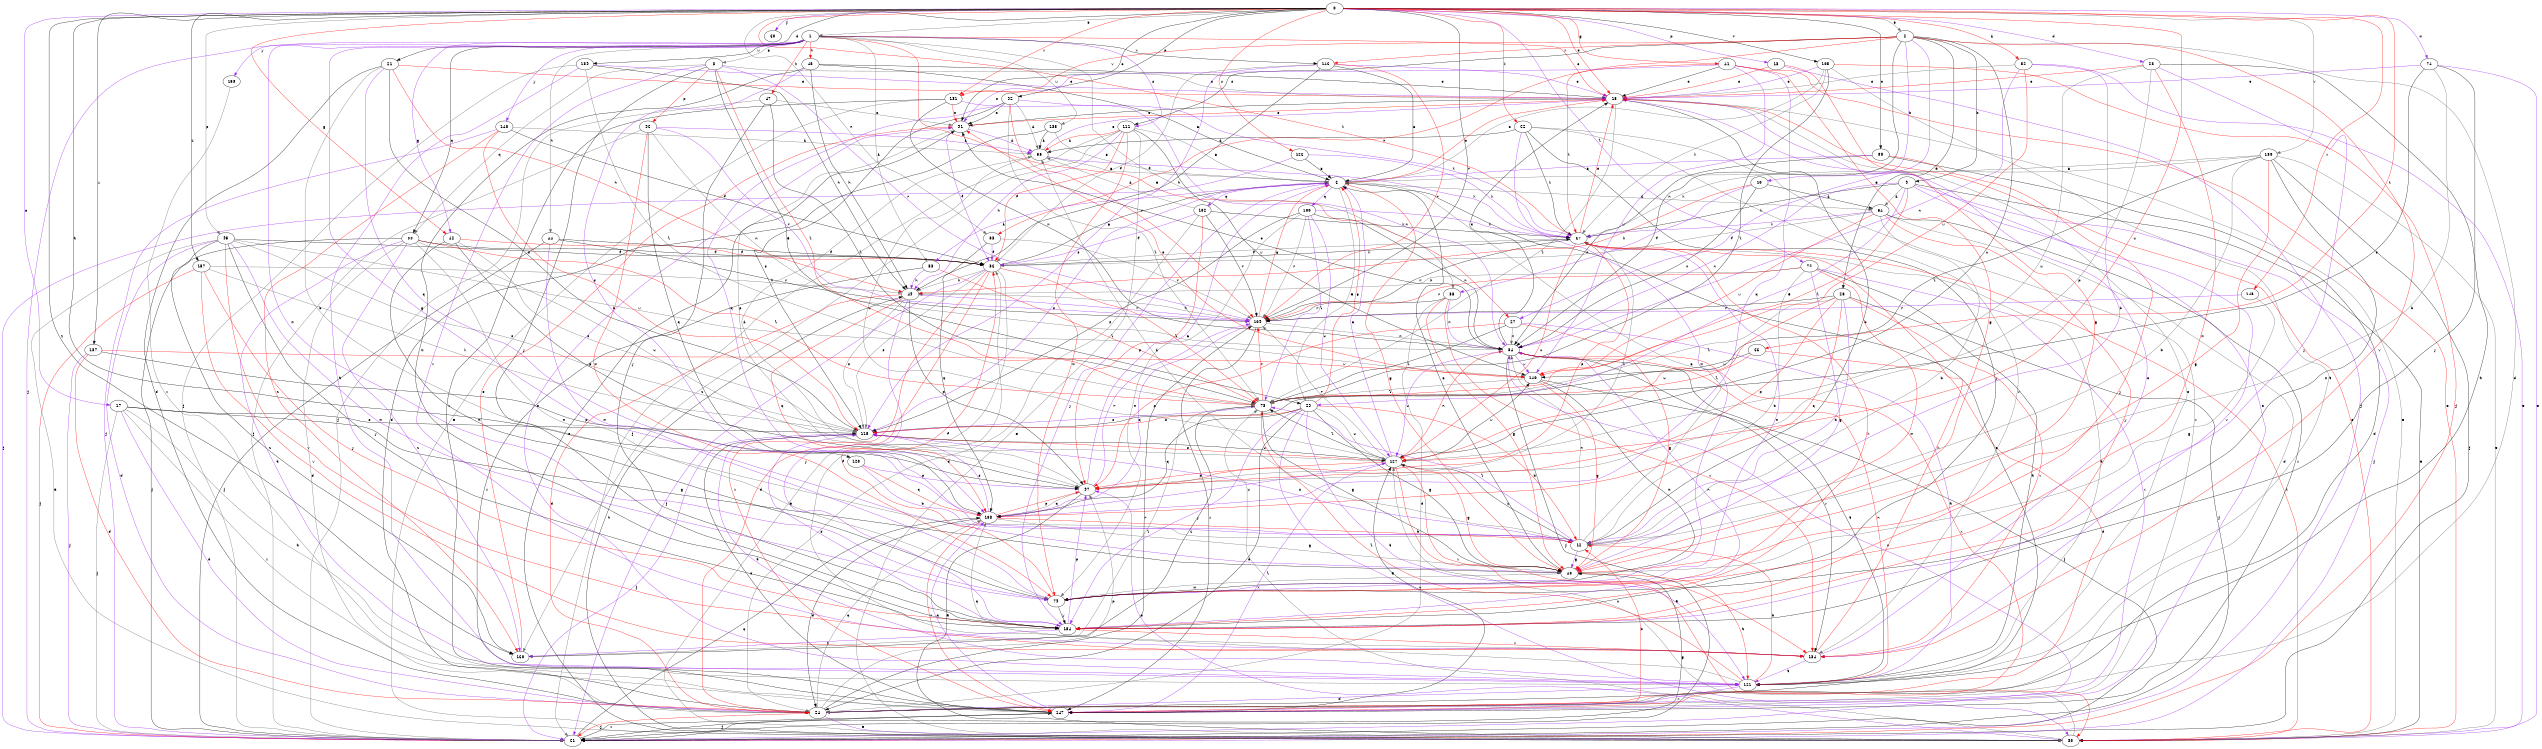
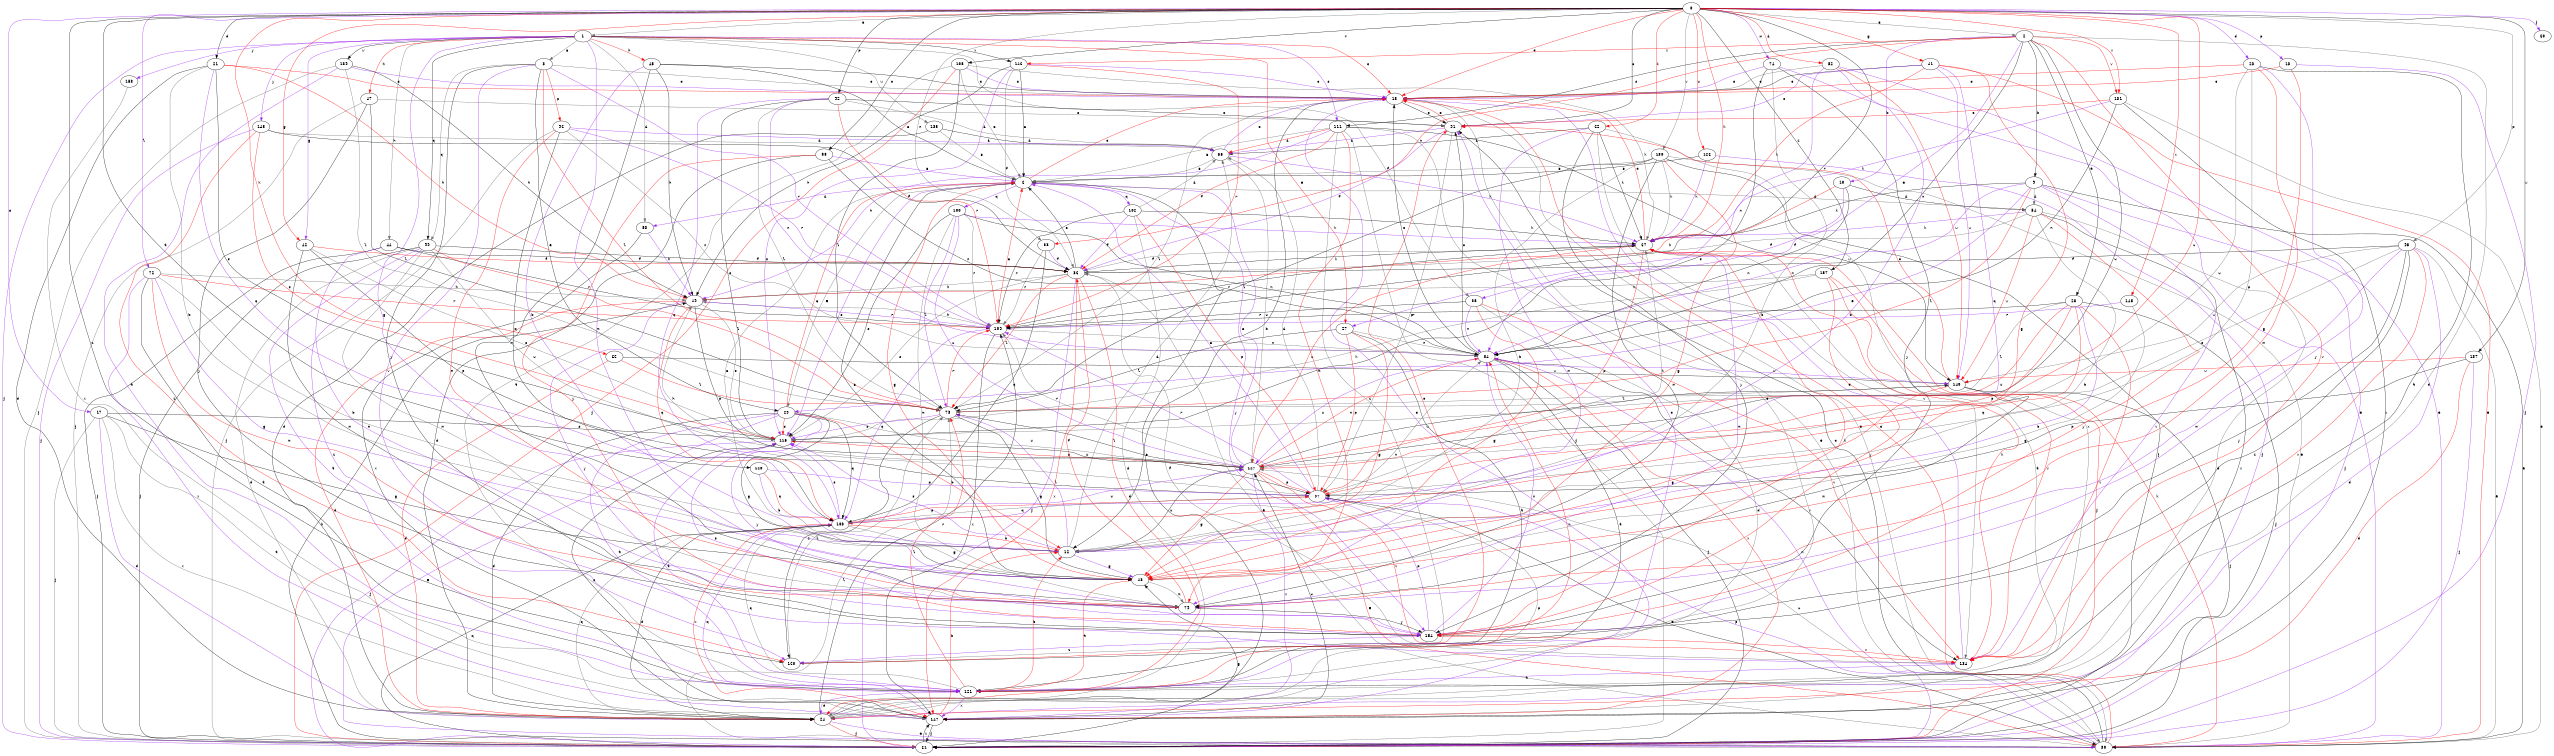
  strict digraph {
    fontname="DejaVu Sans Mono"
    node [fontname="DejaVu Sans Mono"]
    edge [color=black fontname="DejaVu Sans Mono"]
    0
    1
    2
    17
    18
    21
    23
    41
    42
    52
    60
    62
    66
    67
    72
    74
    83
    88
    91
    92
    n21 [label=13]
    95
    105
    109
    120
    126
    127
    130
    131
    137
    145
    157
    160
    3
    27
    35
    43
    44
    45
    47
    53
    61
    79
    99
    111
    138
    139
    146
    148
    153
    9
    10
    24
    28
    84
    134
    115
    121
    147
    73
    12
    30
    49
    103
    154
    97
    140
    36
    55
    6
    29
    96
    54
    100
    102
    0 -> 1 [color=gray40 label=a]
    0 -> 2 [color=gray40 label=a]
    0 -> 17 [color=purple label=c]
    0 -> 18 [color=red label=c]
    0 -> 21 [label=d]
    0 -> 23 [color=purple label=d]
    0 -> 41 [color=red label=g]
    0 -> 42 [color=red label=g]
    0 -> 52 [color=red label=i]
    0 -> 60 [color=purple label=j]
    0 -> 62 [color=red label=k]
    0 -> 66 [color=red label=k]
    0 -> 67 [color=red label=k]
    0 -> 72 [color=purple label=l]
    0 -> 74 [color=purple label=m]
    0 -> 83 [color=gray40 label=n]
    0 -> 88 [label=o]
    0 -> 91 [label=o]
    0 -> 92 [label=p]
    0 -> n21 [color=purple label=p]
    0 -> 95 [color=gray40 label=p]
    0 -> 105 [label=r]
    0 -> 109 [label=r]
    0 -> 120 [label=t]
    0 -> 126 [color=red label=u]
    0 -> 127 [color=red label=u]
    0 -> 130 [color=gray40 label=v]
    0 -> 131 [color=red label=v]
    0 -> 137 [label=w]
    0 -> 145 [color=red label=x]
    0 -> 157 [label=z]
    0 -> 160 [label=z]
    1 -> 18 [color=red label=c]
    1 -> 42 [color=purple label=g]
    1 -> 3 [color=gray40 label=a]
    1 -> 27 [color=red label=e]
    1 -> 35 [color=gray40 label=f]
    1 -> 43 [color=purple label=g]
    1 -> 44 [color=gray40 label=h]
    1 -> 45 [color=red label=h]
    1 -> 47 [color=red label=h]
    1 -> 53 [color=gray40 label=i]
    1 -> 61 [color=purple label=j]
    1 -> 79 [color=purple label=m]
    1 -> 99 [label=q]
    1 -> 111 [color=purple label=s]
    1 -> 138 [color=gray40 label=w]
    1 -> 139 [label=w]
    1 -> 146 [label=x]
    1 -> 148 [color=purple label=y]
    1 -> 153 [color=purple label=y]
    2 -> 83 [color=red label=n]
    2 -> 127 [label=u]
    2 -> 131 [color=red label=v]
    2 -> 27 [color=purple label=e]
    2 -> 111 [label=s]
    2 -> 146 [color=red label=x]
    2 -> 9 [label=b]
    2 -> 10 [color=purple label=b]
    2 -> 24 [color=gray40 label=d]
    2 -> 28 [label=e]
    2 -> 84 [label=n]
    2 -> 134 [color=red label=v]
    17 -> 43 [label=g]
    17 -> 61 [color=gray40 label=j]
    17 -> 24 [color=purple label=d]
    17 -> 115 [label=s]
    17 -> 121 [color=gray40 label=t]
    17 -> 147 [color=gray40 label=x]
    18 -> 91 [label=o]
    18 -> 73 [color=gray40 label=l]
    18 -> 12 [label=b]
    18 -> 30 [color=gray40 label=e]
    21 -> 18 [color=red label=c]
    21 -> 24 [label=d]
    21 -> 115 [label=s]
    21 -> 12 [color=gray40 label=b]
    21 -> 49 [color=red label=h]
    21 -> 103 [color=purple label=q]
    23 -> 18 [color=red label=c]
    23 -> 127 [color=gray40 label=u]
    23 -> 79 [color=red label=m]
    23 -> 121 [label=t]
    23 -> 154 [color=purple label=y]
    23 -> 97 [color=gray40 label=p]
    41 -> 18 [label=c]
    41 -> 67 [color=red label=k]
    41 -> 91 [color=purple label=o]
    41 -> 43 [color=red label=g]
    41 -> 30 [color=red label=e]
    41 -> 103 [color=purple label=q]
    41 -> 140 [color=purple label=w]
    42 -> 79 [label=m]
    42 -> 115 [color=gray40 label=s]
    42 -> 97 [label=p]
    42 -> 36 [color=red label=f]
    52 -> 18 [color=gray40 label=c]
    52 -> 84 [color=purple label=n]
    52 -> 12 [color=purple label=b]
    52 -> 30 [color=purple label=e]
    52 -> 140 [color=red label=w]
    62 -> 67 [label=k]
    62 -> 79 [color=purple label=m]
    62 -> 134 [color=gray40 label=v]
    62 -> 147 [color=gray40 label=x]
    62 -> 154 [label=y]
    62 -> 55 [label=i]
    66 -> 24 [color=red label=d]
    66 -> 73 [color=red label=l]
    66 -> 140 [label=w]
    67 -> 18 [color=red label=c]
    67 -> 109 [label=r]
    67 -> 127 [color=red label=u]
    67 -> 79 [color=purple label=m]
    67 -> 121 [color=gray40 label=t]
    67 -> 97 [color=red label=p]
    67 -> 36 [color=gray40 label=f]
    72 -> 109 [color=red label=r]
    72 -> 43 [color=purple label=g]
    72 -> 79 [color=red label=m]
    72 -> 121 [label=t]
    72 -> 147 [color=purple label=x]
    72 -> 12 [color=gray40 label=b]
    72 -> 49 [color=gray40 label=h]
    74 -> 18 [color=purple label=c]
    74 -> 115 [label=s]
    74 -> 12 [color=gray40 label=b]
    74 -> 30 [color=purple label=e]
    74 -> 154 [label=y]
    83 -> 109 [color=gray40 label=r]
    83 -> 103 [label=q]
    83 -> 36 [color=purple label=f]
    88 -> 24 [label=d]
    88 -> 84 [label=n]
    88 -> 154 [color=red label=y]
    88 -> 6 [color=purple label=a]
    91 -> 18 [color=red label=c]
    91 -> 97 [color=gray40 label=p]
    91 -> 36 [color=purple label=f]
    91 -> 55 [color=purple label=i]
    92 -> 91 [label=o]
    92 -> 109 [color=red label=r]
    92 -> 84 [color=purple label=n]
    92 -> 115 [label=s]
    92 -> 73 [color=gray40 label=l]
    92 -> 103 [color=purple label=q]
    92 -> 55 [color=gray40 label=i]
    n21 -> 18 [color=red label=c]
    n21 -> 43 [color=red label=g]
    n21 -> 61 [color=purple label=j]
    95 -> 160 [label=z]
    95 -> 79 [color=purple label=m]
    95 -> 24 [color=purple label=d]
    95 -> 134 [color=red label=v]
    95 -> 115 [color=gray40 label=s]
    95 -> 30 [color=gray40 label=e]
    95 -> 154 [label=y]
    95 -> 140 [color=gray40 label=w]
    95 -> 36 [label=f]
    105 -> 18 [color=purple label=c]
    105 -> 67 [color=gray40 label=k]
    105 -> 61 [color=red label=j]
    105 -> 121 [color=gray40 label=t]
    105 -> 73 [label=l]
    105 -> 6 [color=gray40 label=a]
    109 -> 84 [color=gray40 label=n]
    109 -> 147 [label=x]
    109 -> 49 [color=gray40 label=h]
    109 -> 103 [color=purple label=q]
    109 -> 6 [color=red label=a]
    120 -> 12 [color=purple label=b]
    120 -> 103 [color=red label=q]
    120 -> 97 [color=purple label=p]
    126 -> 67 [color=purple label=k]
    126 -> 61 [color=purple label=j]
    126 -> 6 [label=a]
    127 -> 109 [color=gray40 label=r]
    127 -> 43 [color=red label=g]
    127 -> 84 [color=red label=n]
    127 -> 134 [color=red label=v]
    127 -> 115 [color=red label=s]
    127 -> 147 [color=purple label=x]
    127 -> 73 [label=l]
    127 -> 30 [color=red label=e]
    127 -> 97 [color=red label=p]
    127 -> 140 [label=w]
    127 -> 6 [color=purple label=a]
    130 -> 67 [color=gray40 label=k]
    130 -> 43 [color=red label=g]
    130 -> 61 [label=j]
    130 -> 79 [label=m]
    130 -> 73 [label=l]
    130 -> 12 [color=gray40 label=b]
    130 -> 30 [color=gray40 label=e]
    130 -> 6 [color=gray40 label=a]
    131 -> 67 [color=purple label=k]
    131 -> 91 [color=red label=o]
    131 -> 84 [label=n]
    131 -> 147 [label=x]
    131 -> 30 [color=gray40 label=e]
    137 -> 61 [color=purple label=j]
    137 -> 24 [color=red label=d]
    137 -> 97 [label=p]
    137 -> 140 [color=red label=w]
    145 -> 109 [color=purple label=r]
    145 -> 43 [color=gray40 label=g]
    157 -> 61 [color=red label=j]
    157 -> 134 [color=red label=v]
    157 -> 115 [color=gray40 label=k]
    157 -> 49 [color=gray40 label=h]
    157 -> 154 [color=red label=y]
    160 -> 91 [color=red label=o]
    160 -> 73 [color=gray40 label=l]
    3 -> 18 [color=gray40 label=c]
    3 -> 109 [color=purple label=r]
    3 -> 99 [color=gray40 label=q]
    3 -> 134 [color=purple label=v]
    3 -> 73 [color=red label=l]
    3 -> 154 [label=y]
    3 -> 29 [label=e]
    3 -> 96 [color=red label=p]
    27 -> 43 [color=red label=g]
    27 -> 84 [color=gray40 label=n]
-   27 -> 121 [color=purple label=t]
+   27 -> 121 [label=t]
    27 -> 73 [label=l]
    27 -> 97 [color=red label=p]
    35 -> 109 [label=r]
    35 -> 43 [color=red label=g]
    35 -> 24 [color=gray40 label=d]
    35 -> 84 [color=purple label=n]
    35 -> 134 [color=red label=v]
    43 -> 79 [color=gray40 label=m]
    43 -> 121 [color=red label=t]
    43 -> 6 [label=a]
    44 -> 109 [label=r]
    44 -> 61 [label=j]
    44 -> 79 [color=purple label=m]
    44 -> 36 [label=f]
    45 -> 18 [label=c]
-   45 -> 154 [label=m]
+   45 -> 79 [label=m]
    45 -> 12 [color=purple label=b]
    45 -> 49 [label=h]
    45 -> 6 [label=a]
    47 -> 91 [color=gray40 label=o]
    47 -> 61 [color=gray40 label=j]
    47 -> 73 [label=l]
    47 -> 154 [label=y]
    53 -> 147 [label=x]
-   53 -> 73 [color=red label=l]
    53 -> 49 [color=purple label=h]
    61 -> 43 [label=g]
    61 -> 84 [color=purple label=n]
    61 -> 147 [label=x]
    61 -> 103 [label=q]
    79 -> 154 [label=y]
    79 -> 36 [color=red label=f]
    99 -> 127 [color=gray40 label=u]
    99 -> 160 [color=purple label=z]
    99 -> 61 [label=j]
    99 -> 79 [color=gray40 label=m]
    99 -> 24 [color=gray40 label=d]
    99 -> 121 [color=purple label=t]
    99 -> 73 [color=red label=l]
    99 -> 36 [label=f]
    111 -> 160 [color=gray40 label=z]
    111 -> 61 [color=gray40 label=j]
    111 -> 79 [color=red label=m]
    111 -> 30 [color=gray40 label=e]
    111 -> 49 [color=purple label=h]
    111 -> 140 [label=w]
    111 -> 36 [color=red label=f]
    111 -> 55 [color=red label=i]
    111 -> 6 [color=gray40 label=a]
    138 -> 24 [label=d]
    138 -> 55 [label=i]
    138 -> 6 [color=gray40 label=a]
    139 -> 18 [color=purple label=c]
    139 -> 61 [color=gray40 label=j]
    139 -> 121 [color=purple label=t]
    139 -> 73 [color=gray40 label=l]
    139 -> 49 [label=h]
    146 -> 18 [color=purple label=c]
    146 -> 109 [color=red label=r]
    146 -> 115 [color=purple label=s]
    146 -> 49 [label=h]
    146 -> 36 [color=gray40 label=f]
    146 -> 6 [label=a]
    148 -> 160 [color=red label=z]
    148 -> 61 [color=purple label=j]
    148 -> 115 [color=red label=s]
    148 -> 36 [label=f]
    148 -> 55 [color=gray40 label=i]
    153 -> 147 [color=gray40 label=x]
    9 -> 67 [label=k]
    9 -> 61 [color=purple label=j]
    9 -> 84 [color=purple label=n]
    9 -> 134 [color=purple label=v]
    9 -> 73 [color=red label=l]
    9 -> 30 [label=e]
    9 -> 29 [color=purple label=e]
    9 -> 54 [color=gray40 label=i]
    10 -> 35 [color=purple label=f]
    10 -> 84 [label=n]
    10 -> 49 [color=red label=h]
    10 -> 54 [label=i]
    24 -> 109 [label=r]
    24 -> 61 [color=red label=j]
    24 -> 30 [color=purple label=e]
    24 -> 103 [color=gray40 label=q]
    24 -> 97 [color=gray40 label=p]
    24 -> 6 [label=a]
    28 -> 109 [label=r]
    28 -> 127 [color=red label=u]
    28 -> 61 [label=j]
    28 -> 134 [color=red label=v]
    28 -> 73 [color=gray40 label=l]
    28 -> 12 [color=purple label=b]
    28 -> 103 [color=red label=q]
    28 -> 97 [color=red label=p]
    84 -> 18 [label=c]
    84 -> 91 [label=o]
    84 -> 127 [color=purple label=u]
    84 -> 61 [label=j]
    84 -> 134 [label=v]
    84 -> 121 [label=t]
    84 -> 147 [color=red label=x]
    84 -> 140 [color=purple label=w]
    134 -> 18 [color=purple label=c]
    134 -> 67 [color=red label=k]
    134 -> 121 [color=purple label=t]
    134 -> 36 [color=gray40 label=f]
    115 -> 127 [label=u]
    115 -> 61 [color=purple label=j]
    115 -> 121 [color=purple label=t]
    121 -> 18 [color=gray40 label=c]
    121 -> 91 [color=purple label=o]
    121 -> 24 [color=purple label=d]
    121 -> 84 [color=red label=n]
    121 -> 147 [color=purple label=x]
    121 -> 73 [color=red label=l]
    121 -> 12 [color=red label=b]
    121 -> 103 [color=gray40 label=q]
    147 -> 18 [color=purple label=c]
    147 -> 127 [label=u]
    147 -> 61 [label=j]
    147 -> 115 [label=s]
    147 -> 12 [color=red label=b]
    147 -> 103 [color=purple label=q]
    73 -> 109 [color=red label=r]
    73 -> 160 [label=z]
    73 -> 43 [label=g]
    73 -> 115 [color=purple label=s]
    12 -> 127 [label=u]
    12 -> 43 [color=purple label=g]
    12 -> 84 [color=gray40 label=n]
    12 -> 115 [color=purple label=s]
    12 -> 73 [color=purple label=l]
    12 -> 55 [color=gray40 label=i]
    12 -> 6 [color=gray40 label=a]
    30 -> 18 [color=red label=c]
    30 -> 67 [color=red label=k]
    30 -> 91 [label=o]
    30 -> 127 [color=gray40 label=u]
    30 -> 73 [color=gray40 label=l]
    30 -> 49 [label=h]
    30 -> 97 [color=purple label=p]
    49 -> 109 [color=purple label=r]
    49 -> 24 [color=red label=d]
    49 -> 115 [color=gray40 label=s]
    49 -> 103 [color=red label=q]
    49 -> 154 [color=purple label=y]
    49 -> 97 [label=p]
    103 -> 127 [color=purple label=u]
    103 -> 43 [color=gray40 label=g]
    103 -> 24 [label=d]
    103 -> 115 [color=purple label=s]
    103 -> 147 [color=red label=x]
    103 -> 12 [color=red label=b]
    103 -> 97 [color=red label=p]
    154 -> 67 [color=red label=k]
    154 -> 160 [color=purple label=z]
    154 -> 84 [color=purple label=n]
    154 -> 134 [color=red label=v]
    154 -> 115 [color=purple label=s]
    154 -> 97 [color=purple label=p]
    97 -> 67 [color=gray40 label=k]
    97 -> 109 [color=purple label=r]
    97 -> 30 [label=e]
+   97 -> 49 [color=gray40 label=h]
    97 -> 103 [color=gray40 label=q]
    97 -> 55 [color=gray40 label=i]
    97 -> 6 [color=purple label=a]
    140 -> 91 [color=red label=o]
    140 -> 43 [color=red label=g]
    140 -> 61 [label=j]
    140 -> 79 [label=m]
    140 -> 73 [color=gray40 label=l]
    36 -> 67 [label=k]
    36 -> 61 [color=purple label=j]
    36 -> 24 [color=red label=d]
    36 -> 115 [color=gray40 label=s]
    36 -> 147 [color=red label=x]
    36 -> 73 [color=red label=l]
    36 -> 30 [color=gray40 label=e]
    36 -> 49 [color=gray40 label=h]
    36 -> 6 [label=a]
    55 -> 18 [color=purple label=c]
    55 -> 67 [color=purple label=k]
    55 -> 127 [color=gray40 label=u]
    55 -> 6 [color=gray40 label=a]
    6 -> 18 [color=red label=c]
    6 -> 43 [color=red label=g]
    6 -> 53 [color=purple label=i]
    6 -> 115 [color=purple label=s]
    6 -> 154 [color=purple label=y]
    6 -> 29 [color=gray40 label=e]
    6 -> 54 [color=gray40 label=i]
    6 -> 100 [color=purple label=q]
    6 -> 102 [color=purple label=q]
    29 -> 127 [color=gray40 label=u]
    29 -> 43 [label=g]
    29 -> 24 [label=d]
    29 -> 115 [color=red label=s]
    29 -> 121 [color=purple label=t]
    29 -> 12 [color=red label=b]
    29 -> 30 [color=purple label=e]
    29 -> 103 [label=q]
    29 -> 154 [color=purple label=y]
    29 -> 6 [color=red label=a]
    96 -> 109 [color=purple label=r]
    96 -> 61 [color=gray40 label=j]
    96 -> 79 [color=red label=m]
    96 -> 84 [color=gray40 label=n]
    96 -> 103 [label=q]
    96 -> 55 [color=purple label=i]
    54 -> 67 [color=purple label=k]
    54 -> 24 [color=gray40 label=d]
    54 -> 147 [label=x]
    54 -> 12 [color=gray40 label=b]
    54 -> 154 [color=red label=y]
    54 -> 140 [color=red label=w]
    54 -> 36 [color=gray40 label=f]
    100 -> 67 [color=purple label=k]
    100 -> 109 [color=gray40 label=r]
    100 -> 127 [color=purple label=u]
    100 -> 79 [color=gray40 label=m]
    100 -> 84 [label=n]
    100 -> 115 [label=s]
    100 -> 73 [color=purple label=l]
    102 -> 67 [label=k]
    102 -> 109 [label=r]
    102 -> 24 [color=gray40 label=d]
    102 -> 97 [color=red label=p]
    102 -> 36 [color=purple label=f]
    102 -> 55 [color=gray40 label=i]
  }
